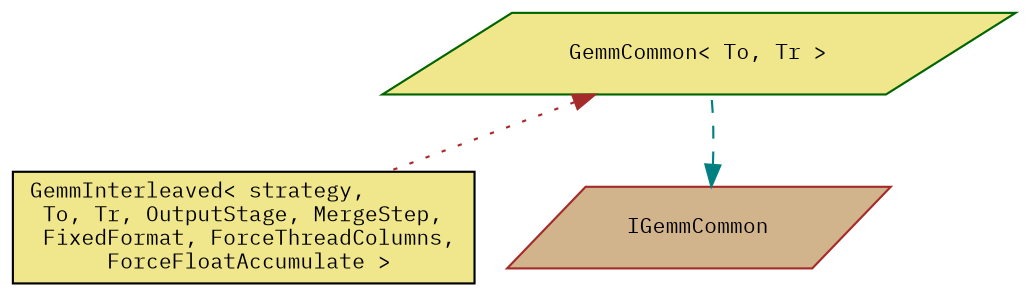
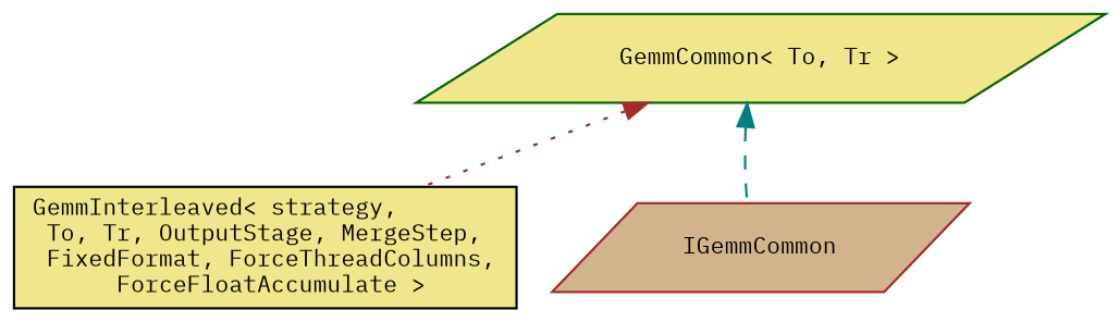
  digraph {
    fontname="IBM Plex Mono"
    node [fillcolor=khaki fontname="IBM Plex Mono" fontsize=10 shape=parallelogram style=filled]
    edge [dir=back fontname="IBM Plex Mono" fontsize=10 labelfontname=Helvetica labelfontsize=10]
    n1 [color=black fontcolor=black height=0.2 label="GemmInterleaved\< strategy,\l To, Tr, OutputStage, MergeStep,\l FixedFormat, ForceThreadColumns,\l ForceFloatAccumulate \>" shape=box width=0.4]
    n2 [color=darkgreen height=0.2 label="GemmCommon\< To, Tr \>" width=0.4]
    n3 [color=brown fillcolor=tan height=0.2 label=IGemmCommon width=0.4]
    n2 -> n1 [color=brown style=dotted]
-   n3 -> n2 [color=teal style=dashed]
+   n2 -> n3 [color=teal style=dashed]
  }
